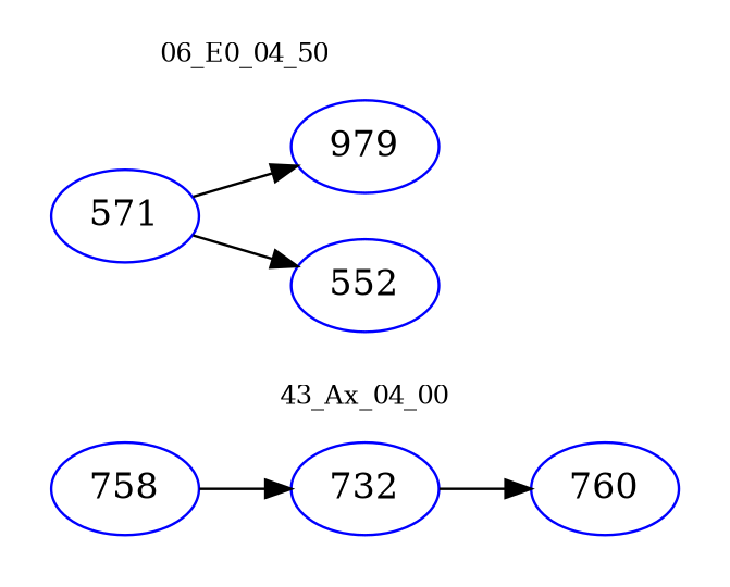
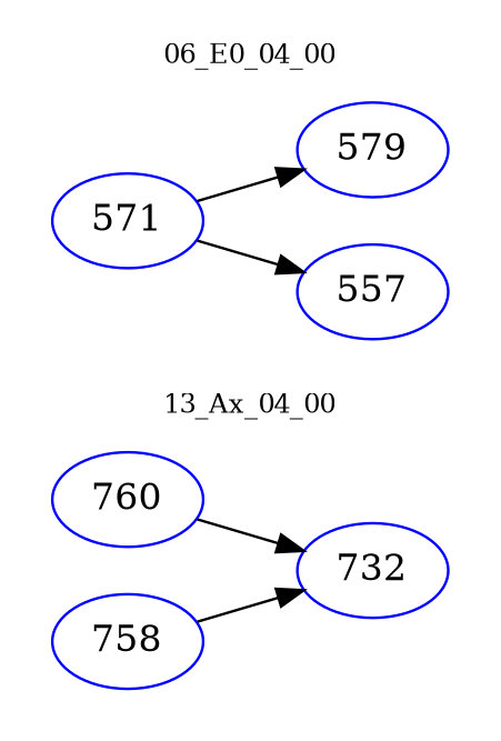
  digraph {
    rankdir=LR
    node [color=blue]
    edge [color=black]
    n1 [label=732]
    n2 [label=760]
    n3 [label=758]
    n4 [label=571]
-   n5 [label=552]
-   n6 [label=979]
+   n5 [label=557]
+   n6 [label=579]
    subgraph cluster_1 {
      color=white
      fontsize=10
-     label="43_Ax_04_00"
+     label="13_Ax_04_00"
      n1
      n2
      n3
    }
    subgraph cluster_2 {
      color=white
      fontsize=10
-     label="06_E0_04_50"
+     label="06_E0_04_00"
      n4
      n5
      n6
    }
-   n1 -> n2
+   n2 -> n1
    n3 -> n1
    n4 -> n5
    n4 -> n6
  }
